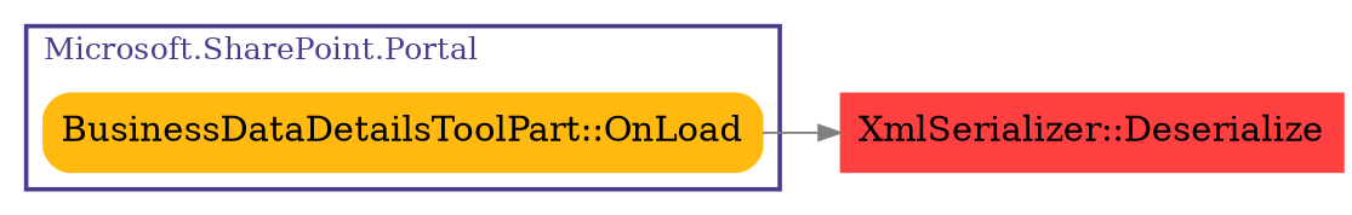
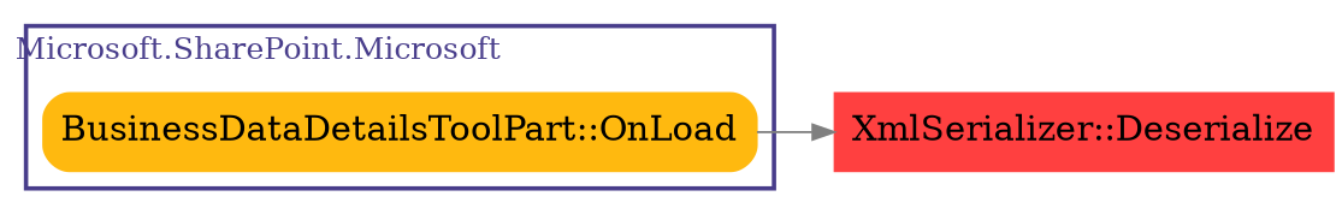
  digraph {
    rankdir=LR
    node [fontsize=16 shape=box]
    n1 [color=darkgoldenrod1 fillcolor=darkgoldenrod1 label="BusinessDataDetailsToolPart::OnLoad" style="filled, rounded"]
    n2 [color=brown1 fillcolor=brown1 label="XmlSerializer::Deserialize" style=filled]
    subgraph cluster_1 {
      color=darkslateblue
      fontcolor=darkslateblue
-     label="Microsoft.SharePoint.Portal"
+     label="Microsoft.SharePoint.Microsoft"
      labeljust=l
      penwidth=2
      n1
    }
    n1 -> n2 [color=gray50]
  }
